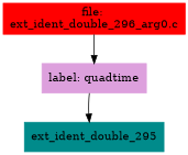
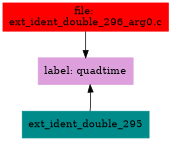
  digraph {
    node [shape=box style=filled]
    n1 [color=red label="file: \next_ident_double_296_arg0.c"]
    n2 [color=plum label="label: quadtime"]
    n3 [color=cyan4 label=ext_ident_double_295]
    n1 -> n2
-   n2 -> n3
+   n3 -> n2
  }
